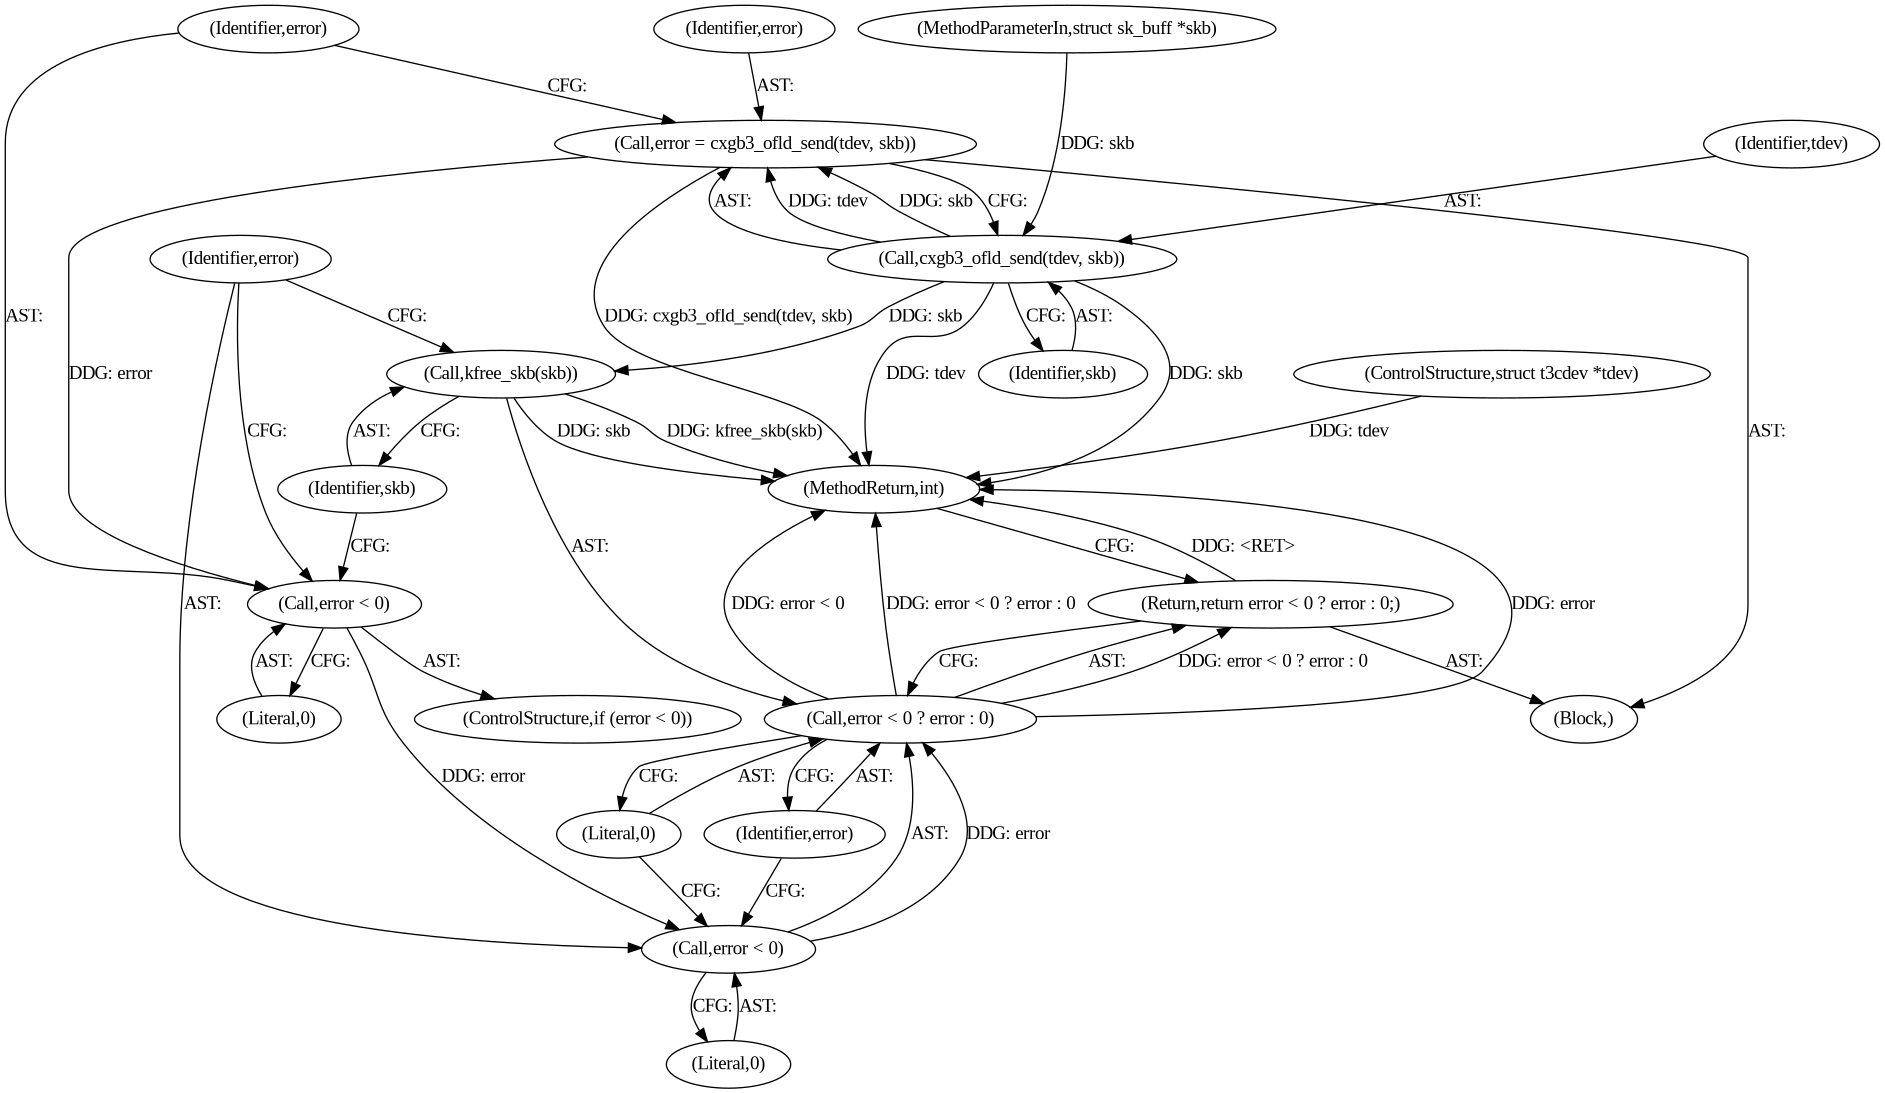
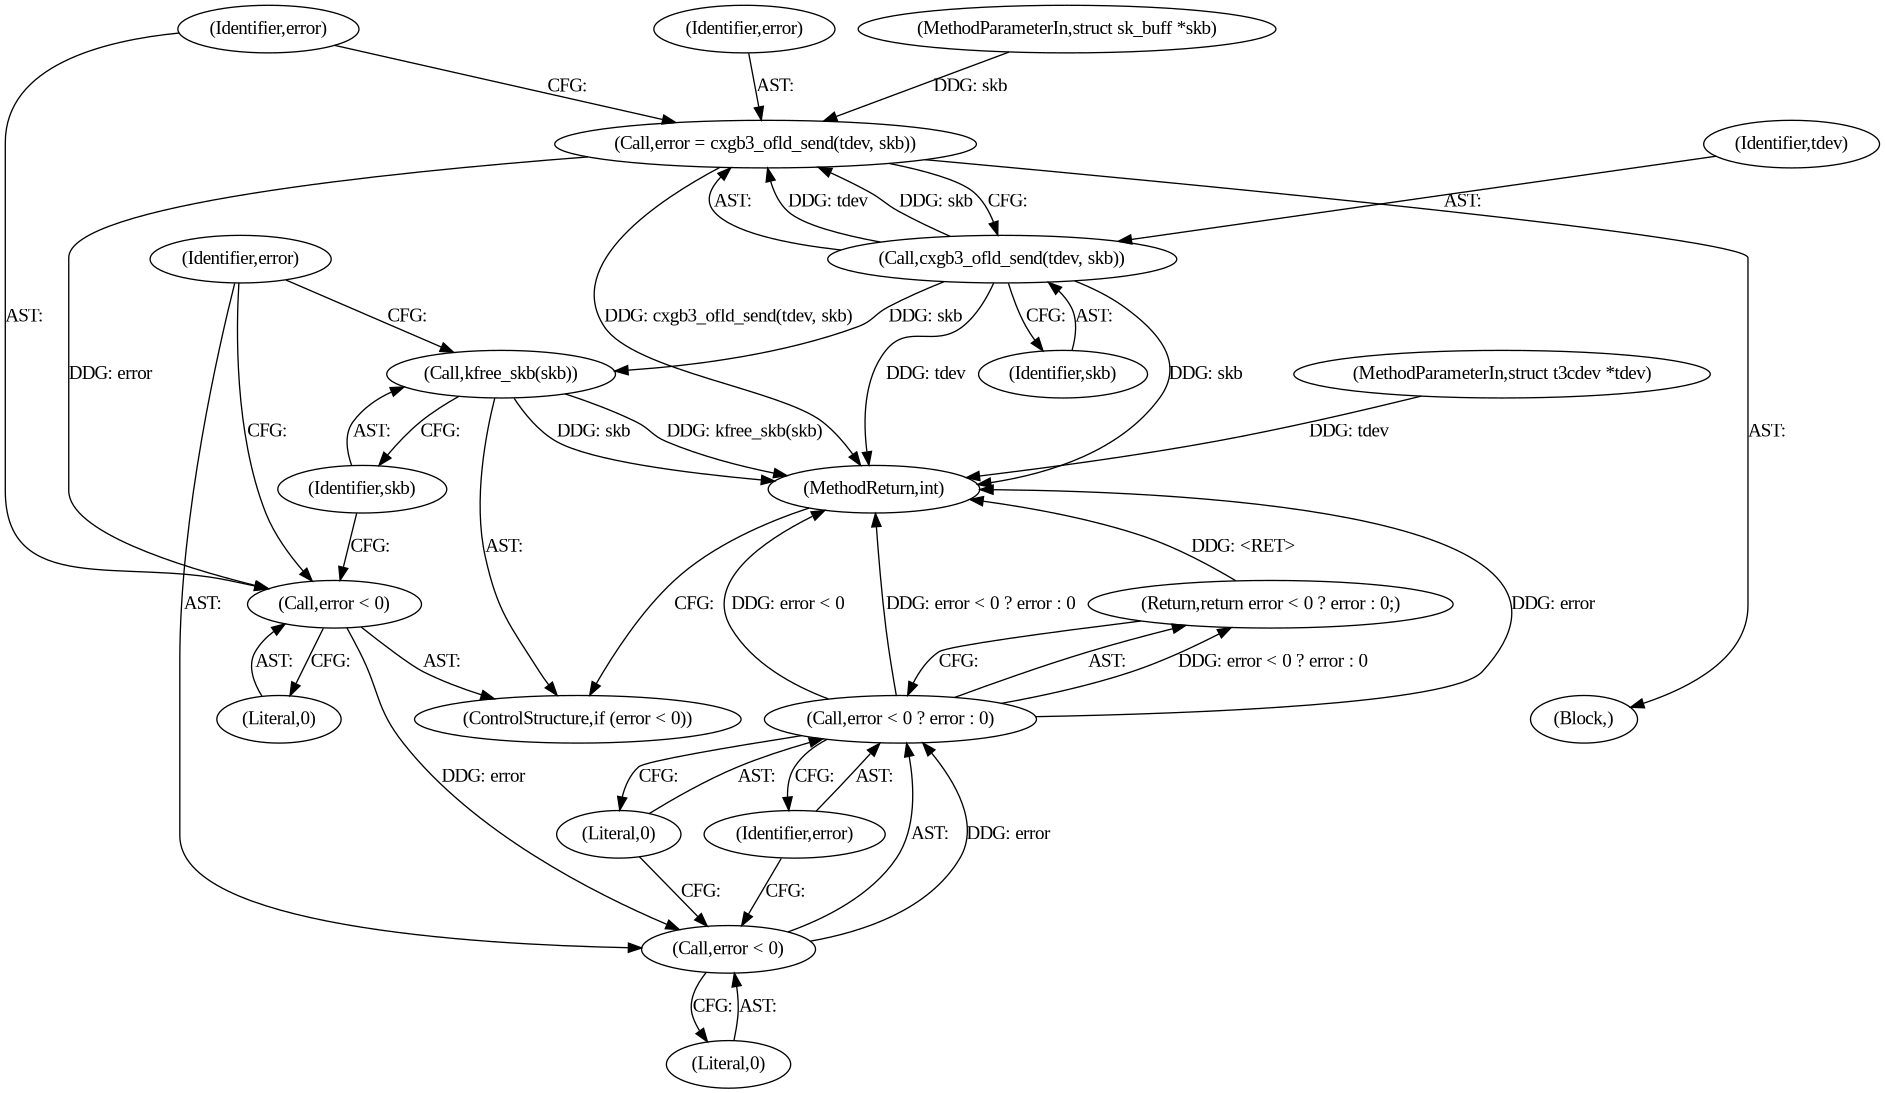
  digraph {
    fontname="Liberation Serif"
    node [fontname="Liberation Serif"]
    edge [fontname="Liberation Serif"]
-   n1 [label="(ControlStructure,struct t3cdev *tdev)"]
+   n1 [label="(MethodParameterIn,struct t3cdev *tdev)"]
    n2 [label="(MethodReturn,int)"]
    n3 [label="(Call,cxgb3_ofld_send(tdev, skb))"]
    n4 [label="(Call,error = cxgb3_ofld_send(tdev, skb))"]
    n5 [label="(Call,kfree_skb(skb))"]
    n6 [label="(Identifier,skb)"]
    n7 [label="(Return,return error < 0 ? error : 0;)"]
    n8 [label="(Call,error < 0)"]
    n9 [label="(Block,)"]
    n10 [label="(ControlStructure,if (error < 0))"]
    n11 [label="(Identifier,skb)"]
    n12 [label="(Call,error < 0)"]
    n13 [label="(Literal,0)"]
    n14 [label="(Call,error < 0 ? error : 0)"]
    n15 [label="(Literal,0)"]
    n16 [label="(Literal,0)"]
    n17 [label="(Identifier,error)"]
    n18 [label="(Identifier,tdev)"]
    n19 [label="(Identifier,error)"]
    n20 [label="(MethodParameterIn,struct sk_buff *skb)"]
    n21 [label="(Identifier,error)"]
    n22 [label="(Identifier,error)"]
    n1 -> n2 [label="DDG: tdev"]
-   n2 -> n7 [label="CFG: "]
+   n2 -> n10 [label="CFG: "]
    n3 -> n2 [label="DDG: skb"]
    n3 -> n2 [label="DDG: tdev"]
    n3 -> n4 [label="AST: "]
    n3 -> n4 [label="DDG: tdev"]
    n3 -> n4 [label="DDG: skb"]
    n3 -> n5 [label="DDG: skb"]
    n3 -> n6 [label="CFG: "]
    n4 -> n2 [label="DDG: cxgb3_ofld_send(tdev, skb)"]
    n4 -> n3 [label="CFG: "]
    n4 -> n8 [label="DDG: error"]
    n4 -> n9 [label="AST: "]
    n5 -> n2 [label="DDG: kfree_skb(skb)"]
    n5 -> n2 [label="DDG: skb"]
-   n5 -> n14 [label="AST: "]
+   n5 -> n10 [label="AST: "]
    n5 -> n11 [label="CFG: "]
    n6 -> n3 [label="AST: "]
    n7 -> n2 [label="DDG: <RET>"]
-   n7 -> n9 [label="AST: "]
    n7 -> n14 [label="CFG: "]
    n8 -> n10 [label="AST: "]
    n8 -> n12 [label="DDG: error"]
    n8 -> n13 [label="CFG: "]
    n11 -> n5 [label="AST: "]
    n11 -> n8 [label="CFG: "]
    n12 -> n14 [label="AST: "]
    n12 -> n14 [label="DDG: error"]
    n12 -> n15 [label="CFG: "]
    n13 -> n8 [label="AST: "]
    n14 -> n2 [label="DDG: error"]
    n14 -> n2 [label="DDG: error < 0"]
    n14 -> n2 [label="DDG: error < 0 ? error : 0"]
    n14 -> n7 [label="AST: "]
    n14 -> n7 [label="DDG: error < 0 ? error : 0"]
    n14 -> n16 [label="CFG: "]
    n14 -> n17 [label="CFG: "]
    n15 -> n12 [label="AST: "]
    n16 -> n12 [label="CFG: "]
    n16 -> n14 [label="AST: "]
    n17 -> n12 [label="CFG: "]
    n17 -> n14 [label="AST: "]
    n18 -> n3 [label="AST: "]
    n19 -> n4 [label="AST: "]
-   n20 -> n3 [label="DDG: skb"]
+   n20 -> n4 [label="DDG: skb"]
    n21 -> n5 [label="CFG: "]
    n21 -> n8 [label="CFG: "]
    n21 -> n12 [label="AST: "]
    n22 -> n4 [label="CFG: "]
    n22 -> n8 [label="AST: "]
  }
